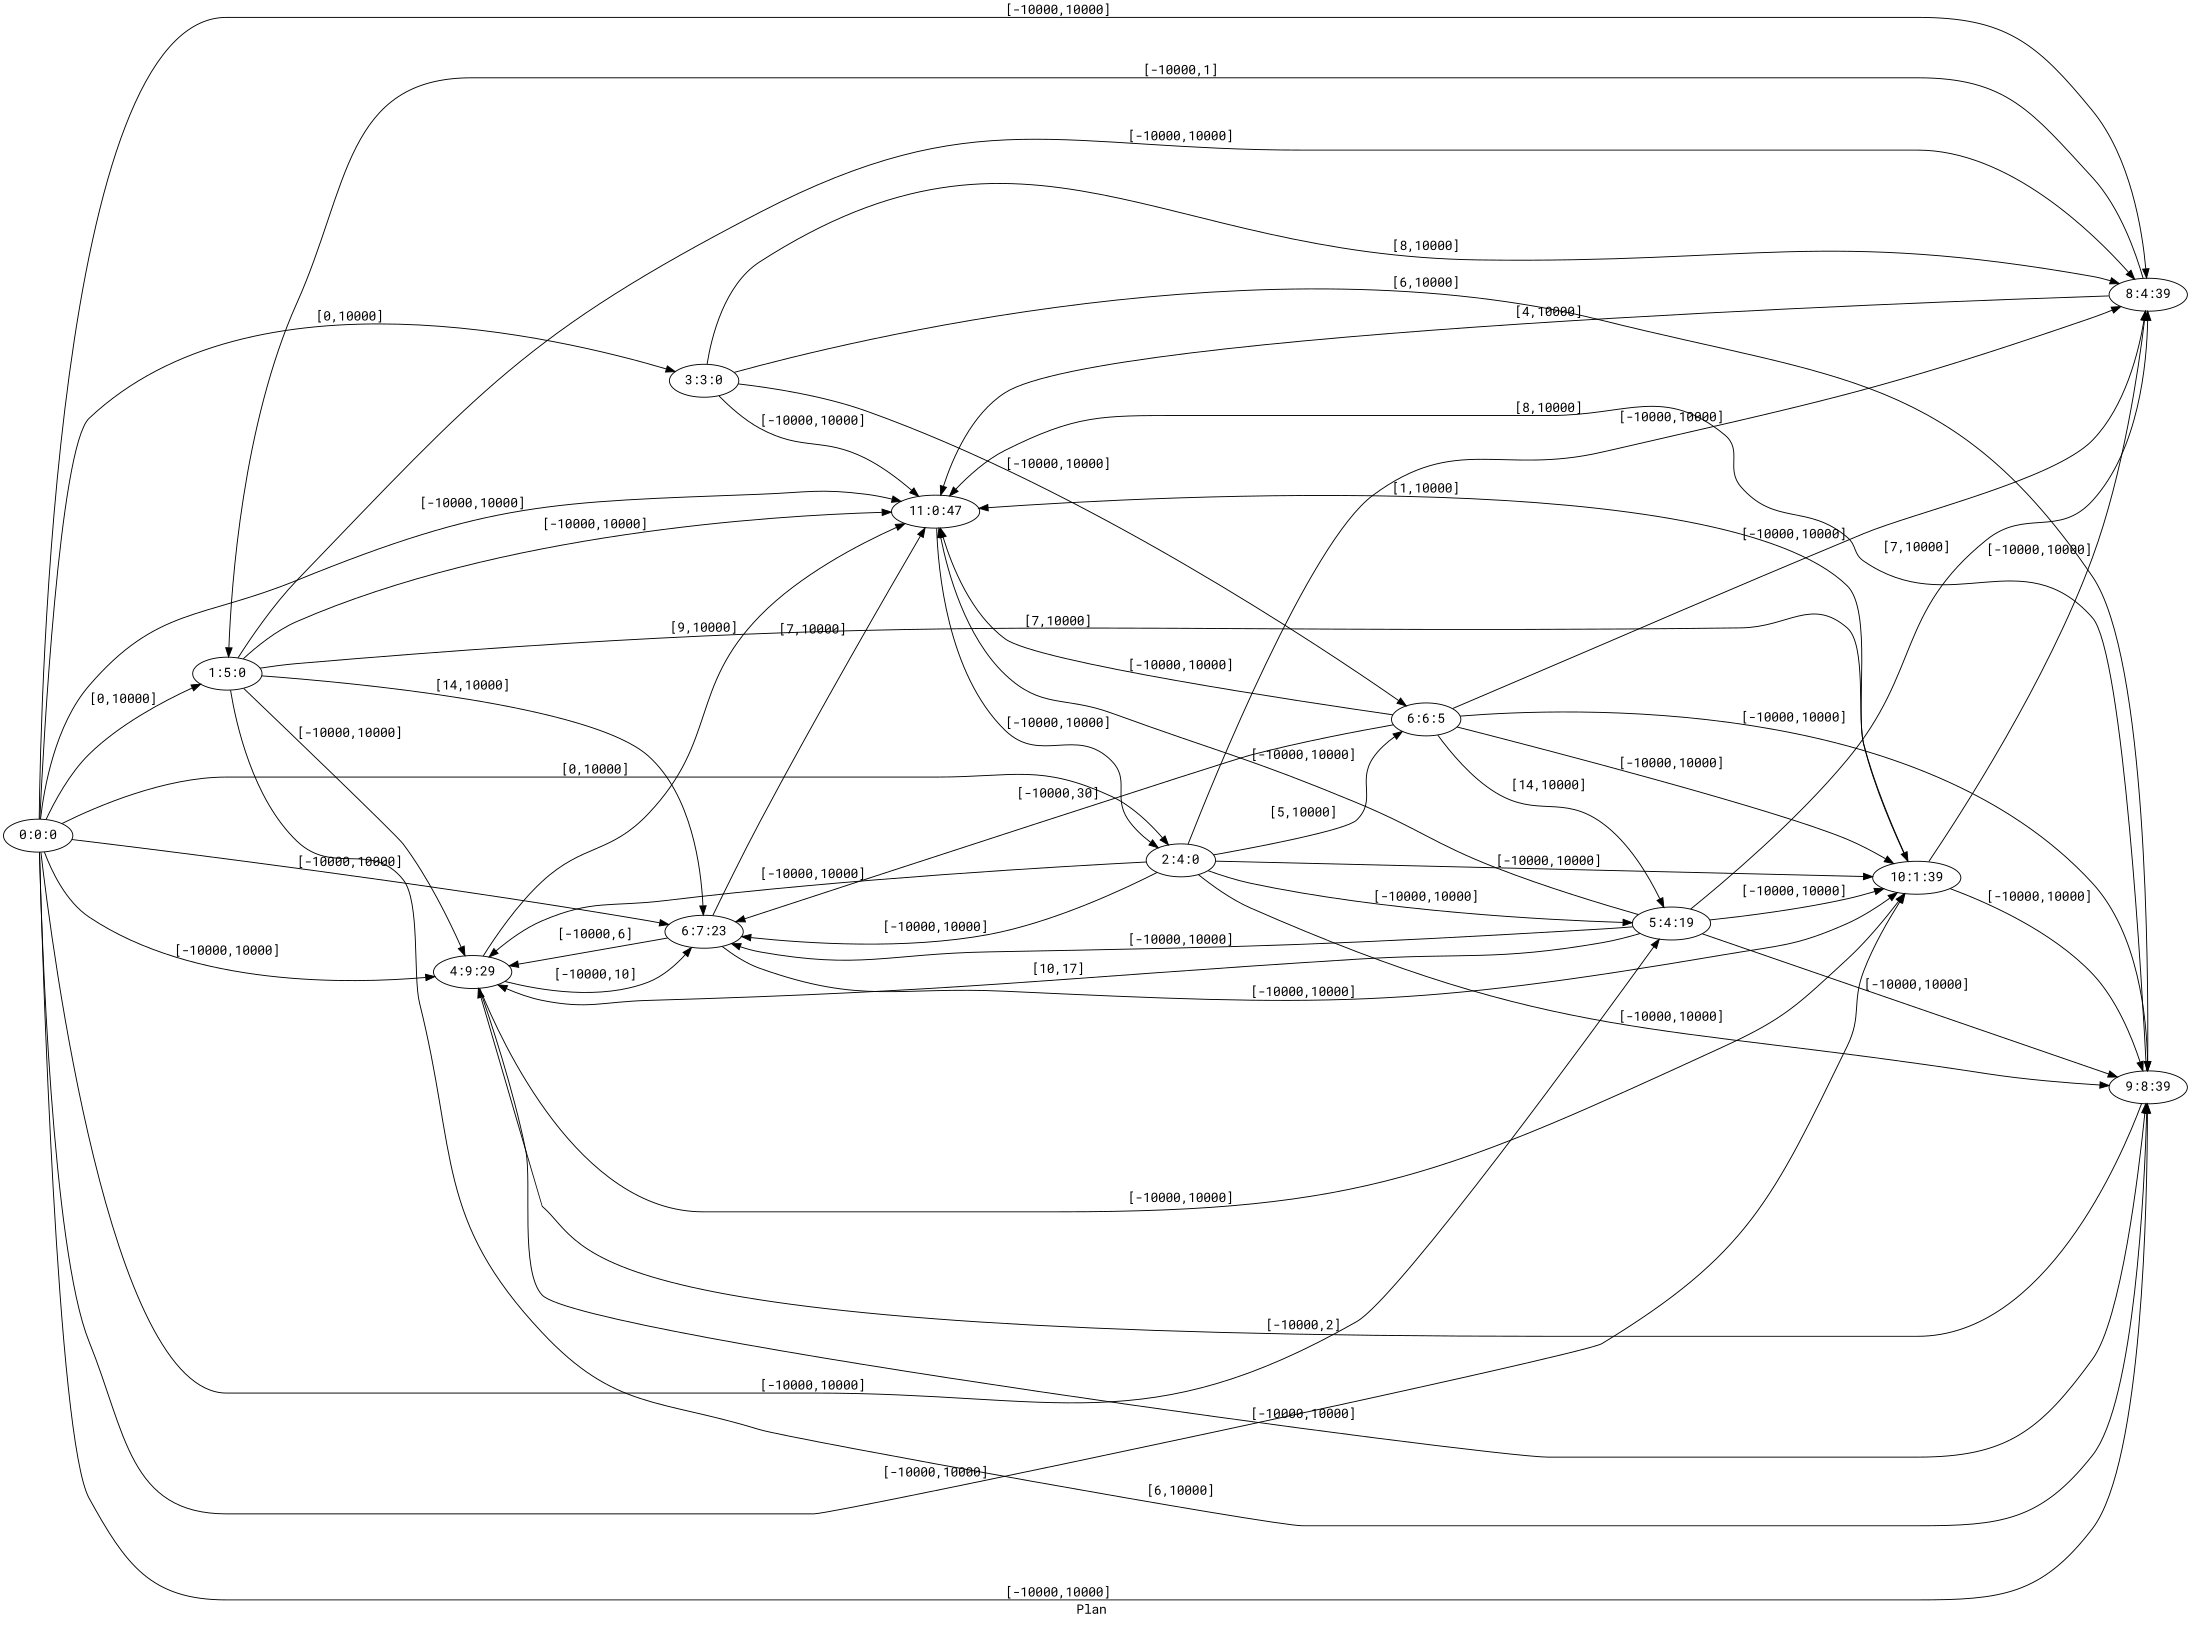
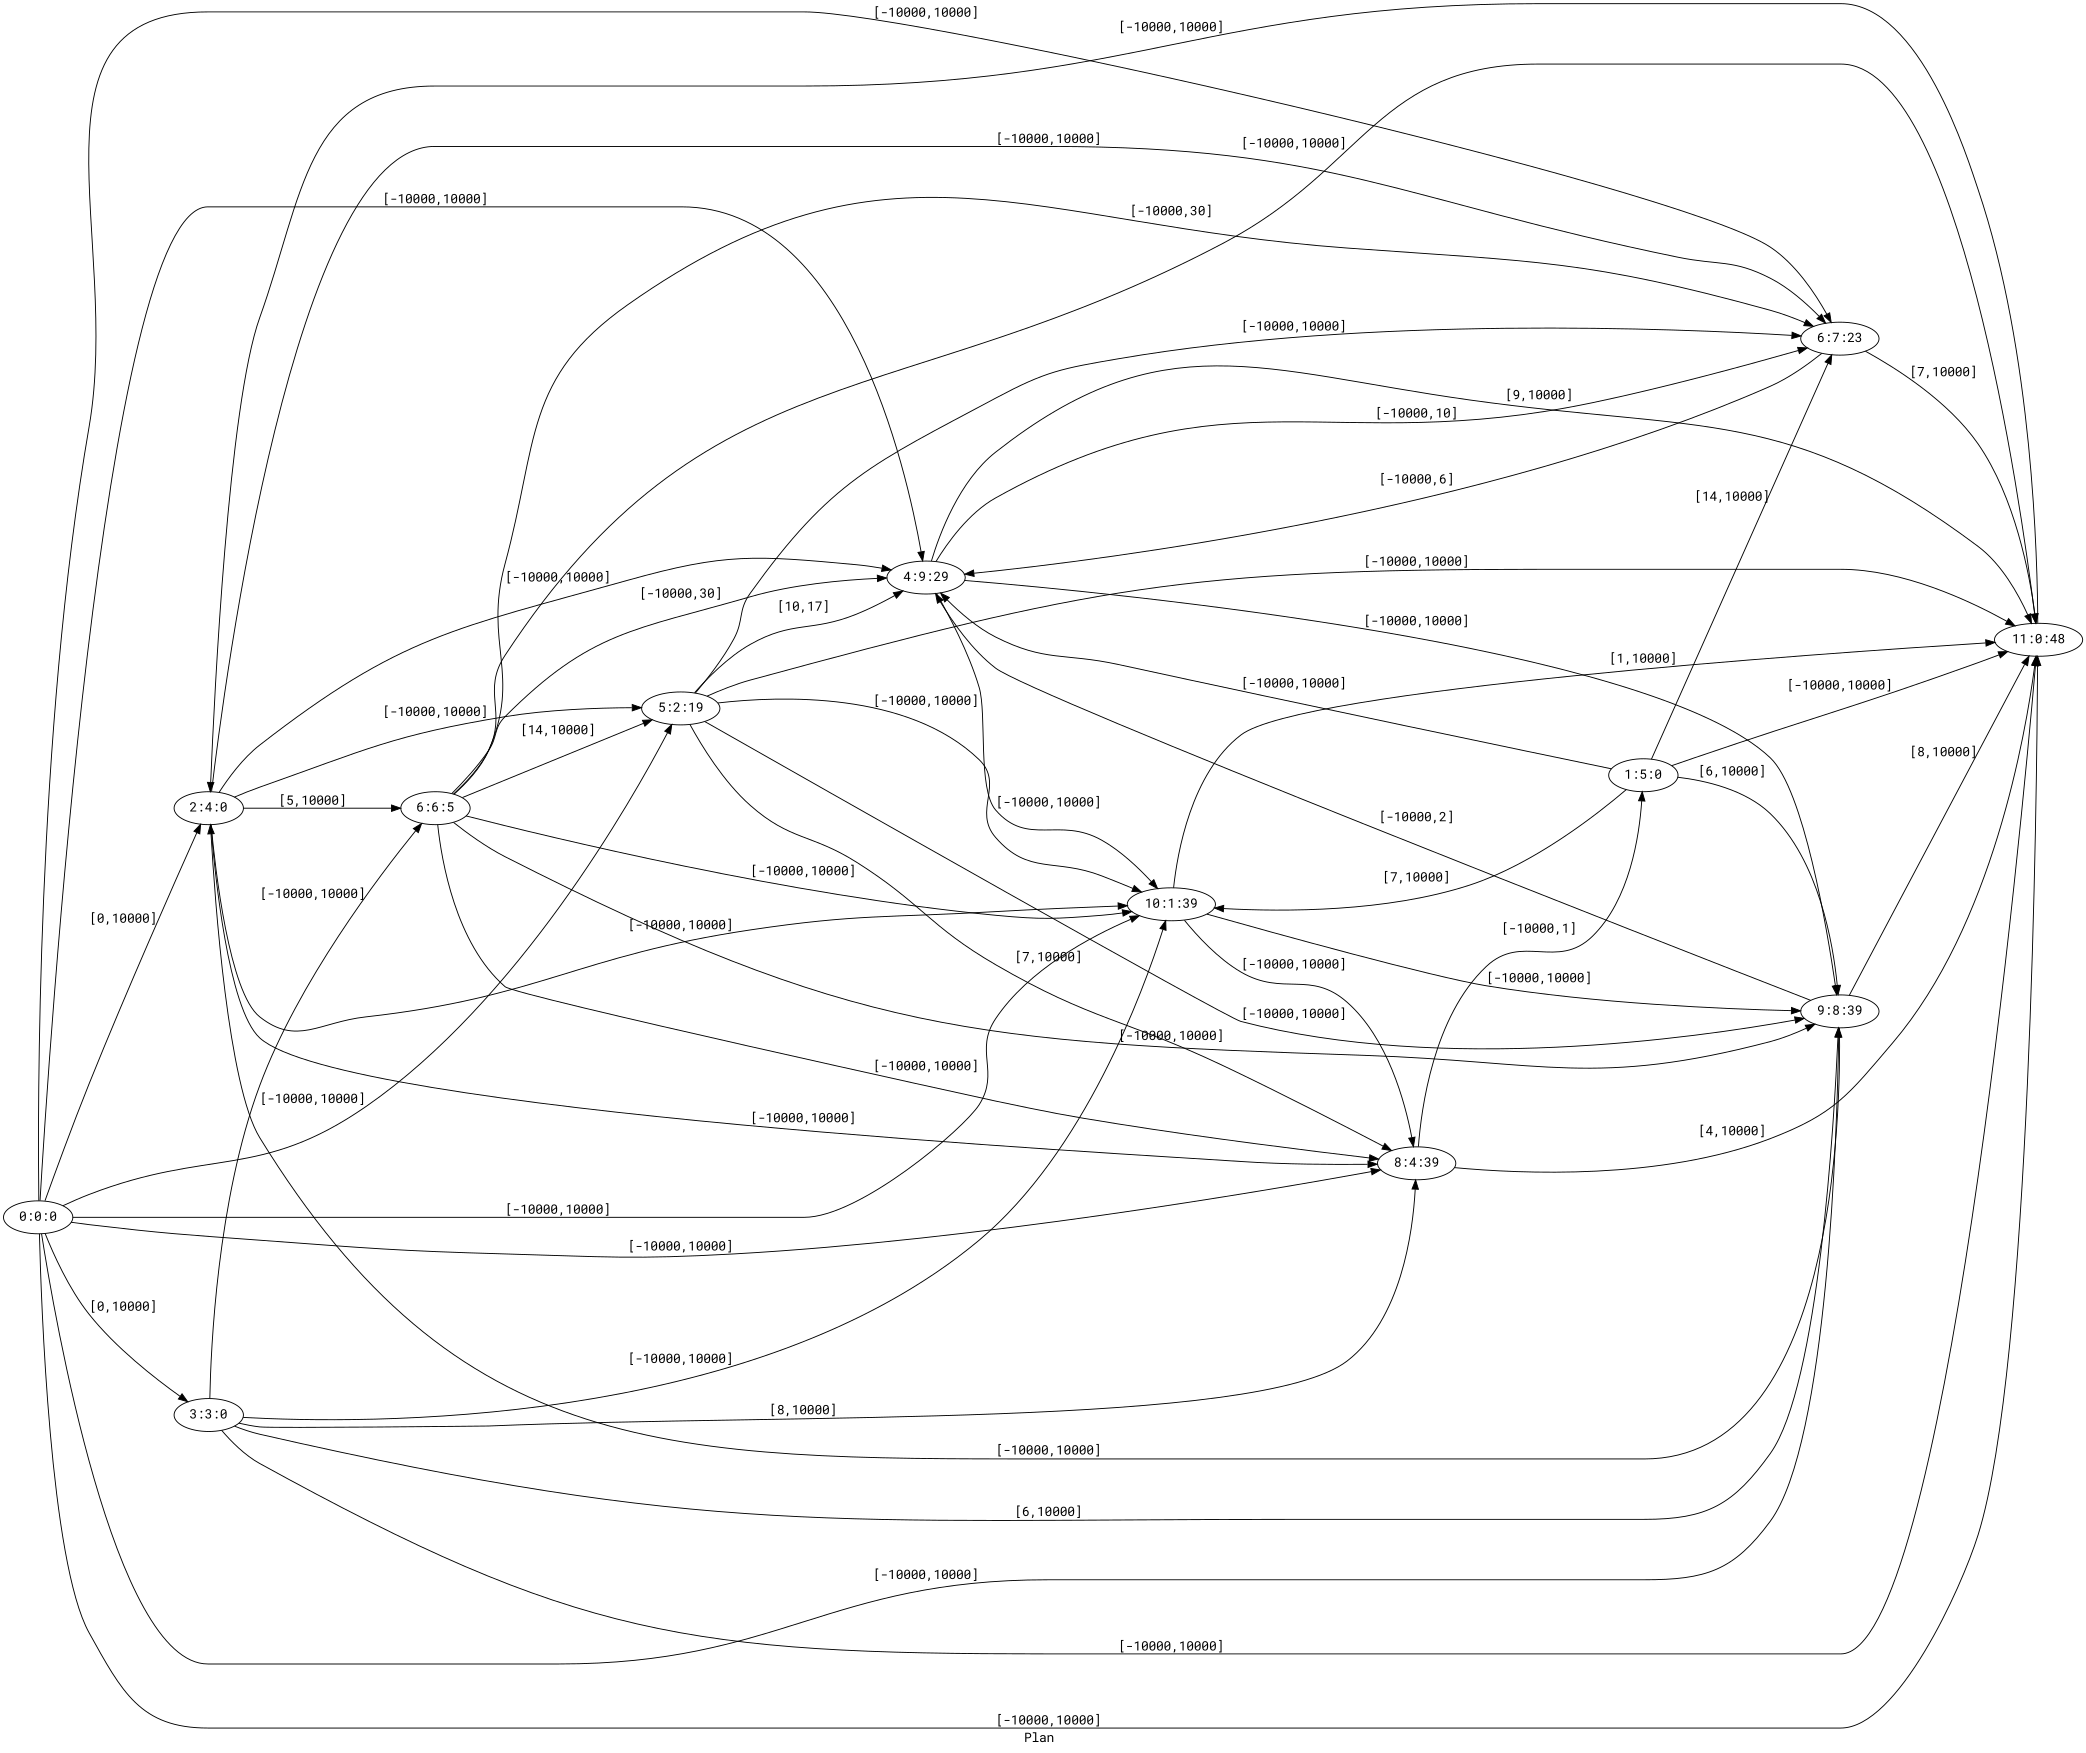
  digraph {
    fldt=0.796757
    fontname="Roboto Mono"
    label="Plan "
    nodesep=.45
    rankdir=LR
    node [fontname="Roboto Mono"]
    edge [fontname="Roboto Mono"]
    "0:0:0"
    "1:5:0"
    "2:4:0"
    "3:3:0"
    "4:9:29"
-   "5:4:19"
+   "5:4:19" [label="5:2:19"]
    n7 [label="6:7:23"]
    "8:4:39"
    "9:8:39"
    n10 [label="10:1:39"]
-   "11:0:47"
+   "11:0:47" [label="11:0:48"]
    "6:6:5"
-   "0:0:0" -> "1:5:0" [label="[0,10000]"]
    "0:0:0" -> "2:4:0" [label="[0,10000]"]
    "0:0:0" -> "3:3:0" [label="[0,10000]"]
    "0:0:0" -> "4:9:29" [label="[-10000,10000]"]
    "0:0:0" -> "5:4:19" [label="[-10000,10000]"]
    "0:0:0" -> n7 [label="[-10000,10000]"]
    "0:0:0" -> "8:4:39" [label="[-10000,10000]"]
    "0:0:0" -> "9:8:39" [label="[-10000,10000]"]
    "0:0:0" -> n10 [label="[-10000,10000]"]
    "0:0:0" -> "11:0:47" [label="[-10000,10000]"]
    "1:5:0" -> "4:9:29" [label="[-10000,10000]"]
    "1:5:0" -> n7 [label="[14,10000]"]
-   "1:5:0" -> "8:4:39" [label="[-10000,10000]"]
    "1:5:0" -> "9:8:39" [label="[6,10000]"]
    "1:5:0" -> n10 [label="[7,10000]"]
    "1:5:0" -> "11:0:47" [label="[-10000,10000]"]
    "2:4:0" -> "4:9:29" [label="[-10000,10000]"]
    "2:4:0" -> "5:4:19" [label="[-10000,10000]"]
    "2:4:0" -> n7 [label="[-10000,10000]"]
    "2:4:0" -> "8:4:39" [label="[-10000,10000]"]
-   "2:4:0" -> "9:8:39" [label="[-10000,10000]"]
+   "9:8:39" -> "2:4:0" [label="[-10000,10000]"]
    "2:4:0" -> n10 [label="[-10000,10000]"]
    "2:4:0" -> "6:6:5" [label="[5,10000]"]
    "3:3:0" -> "8:4:39" [label="[8,10000]"]
    "3:3:0" -> "9:8:39" [label="[6,10000]"]
-   n7 -> n10 [label="[-10000,10000]"]
+   "3:3:0" -> n10 [label="[-10000,10000]"]
    "3:3:0" -> "11:0:47" [label="[-10000,10000]"]
    "3:3:0" -> "6:6:5" [label="[-10000,10000]"]
    "4:9:29" -> n7 [label="[-10000,10]"]
    "4:9:29" -> "9:8:39" [label="[-10000,10000]"]
    "4:9:29" -> n10 [label="[-10000,10000]"]
    "4:9:29" -> "11:0:47" [label="[9,10000]"]
    "5:4:19" -> "4:9:29" [label="[10,17]"]
    "5:4:19" -> n7 [label="[-10000,10000]"]
    "5:4:19" -> "8:4:39" [label="[7,10000]"]
    "5:4:19" -> "9:8:39" [label="[-10000,10000]"]
    "5:4:19" -> n10 [label="[-10000,10000]"]
    "5:4:19" -> "11:0:47" [label="[-10000,10000]"]
    n7 -> "4:9:29" [label="[-10000,6]"]
    n7 -> "11:0:47" [label="[7,10000]"]
    "8:4:39" -> "1:5:0" [label="[-10000,1]"]
    "8:4:39" -> "11:0:47" [label="[4,10000]"]
    "9:8:39" -> "4:9:29" [label="[-10000,2]"]
    "9:8:39" -> "11:0:47" [label="[8,10000]"]
    n10 -> "8:4:39" [label="[-10000,10000]"]
    n10 -> "9:8:39" [label="[-10000,10000]"]
    n10 -> "11:0:47" [label="[1,10000]"]
    "11:0:47" -> "2:4:0" [label="[-10000,10000]"]
+   "6:6:5" -> "4:9:29" [label="[-10000,30]"]
    "6:6:5" -> "5:4:19" [label="[14,10000]"]
    "6:6:5" -> n7 [label="[-10000,30]"]
    "6:6:5" -> "8:4:39" [label="[-10000,10000]"]
    "6:6:5" -> "9:8:39" [label="[-10000,10000]"]
    "6:6:5" -> n10 [label="[-10000,10000]"]
    "6:6:5" -> "11:0:47" [label="[-10000,10000]"]
  }
